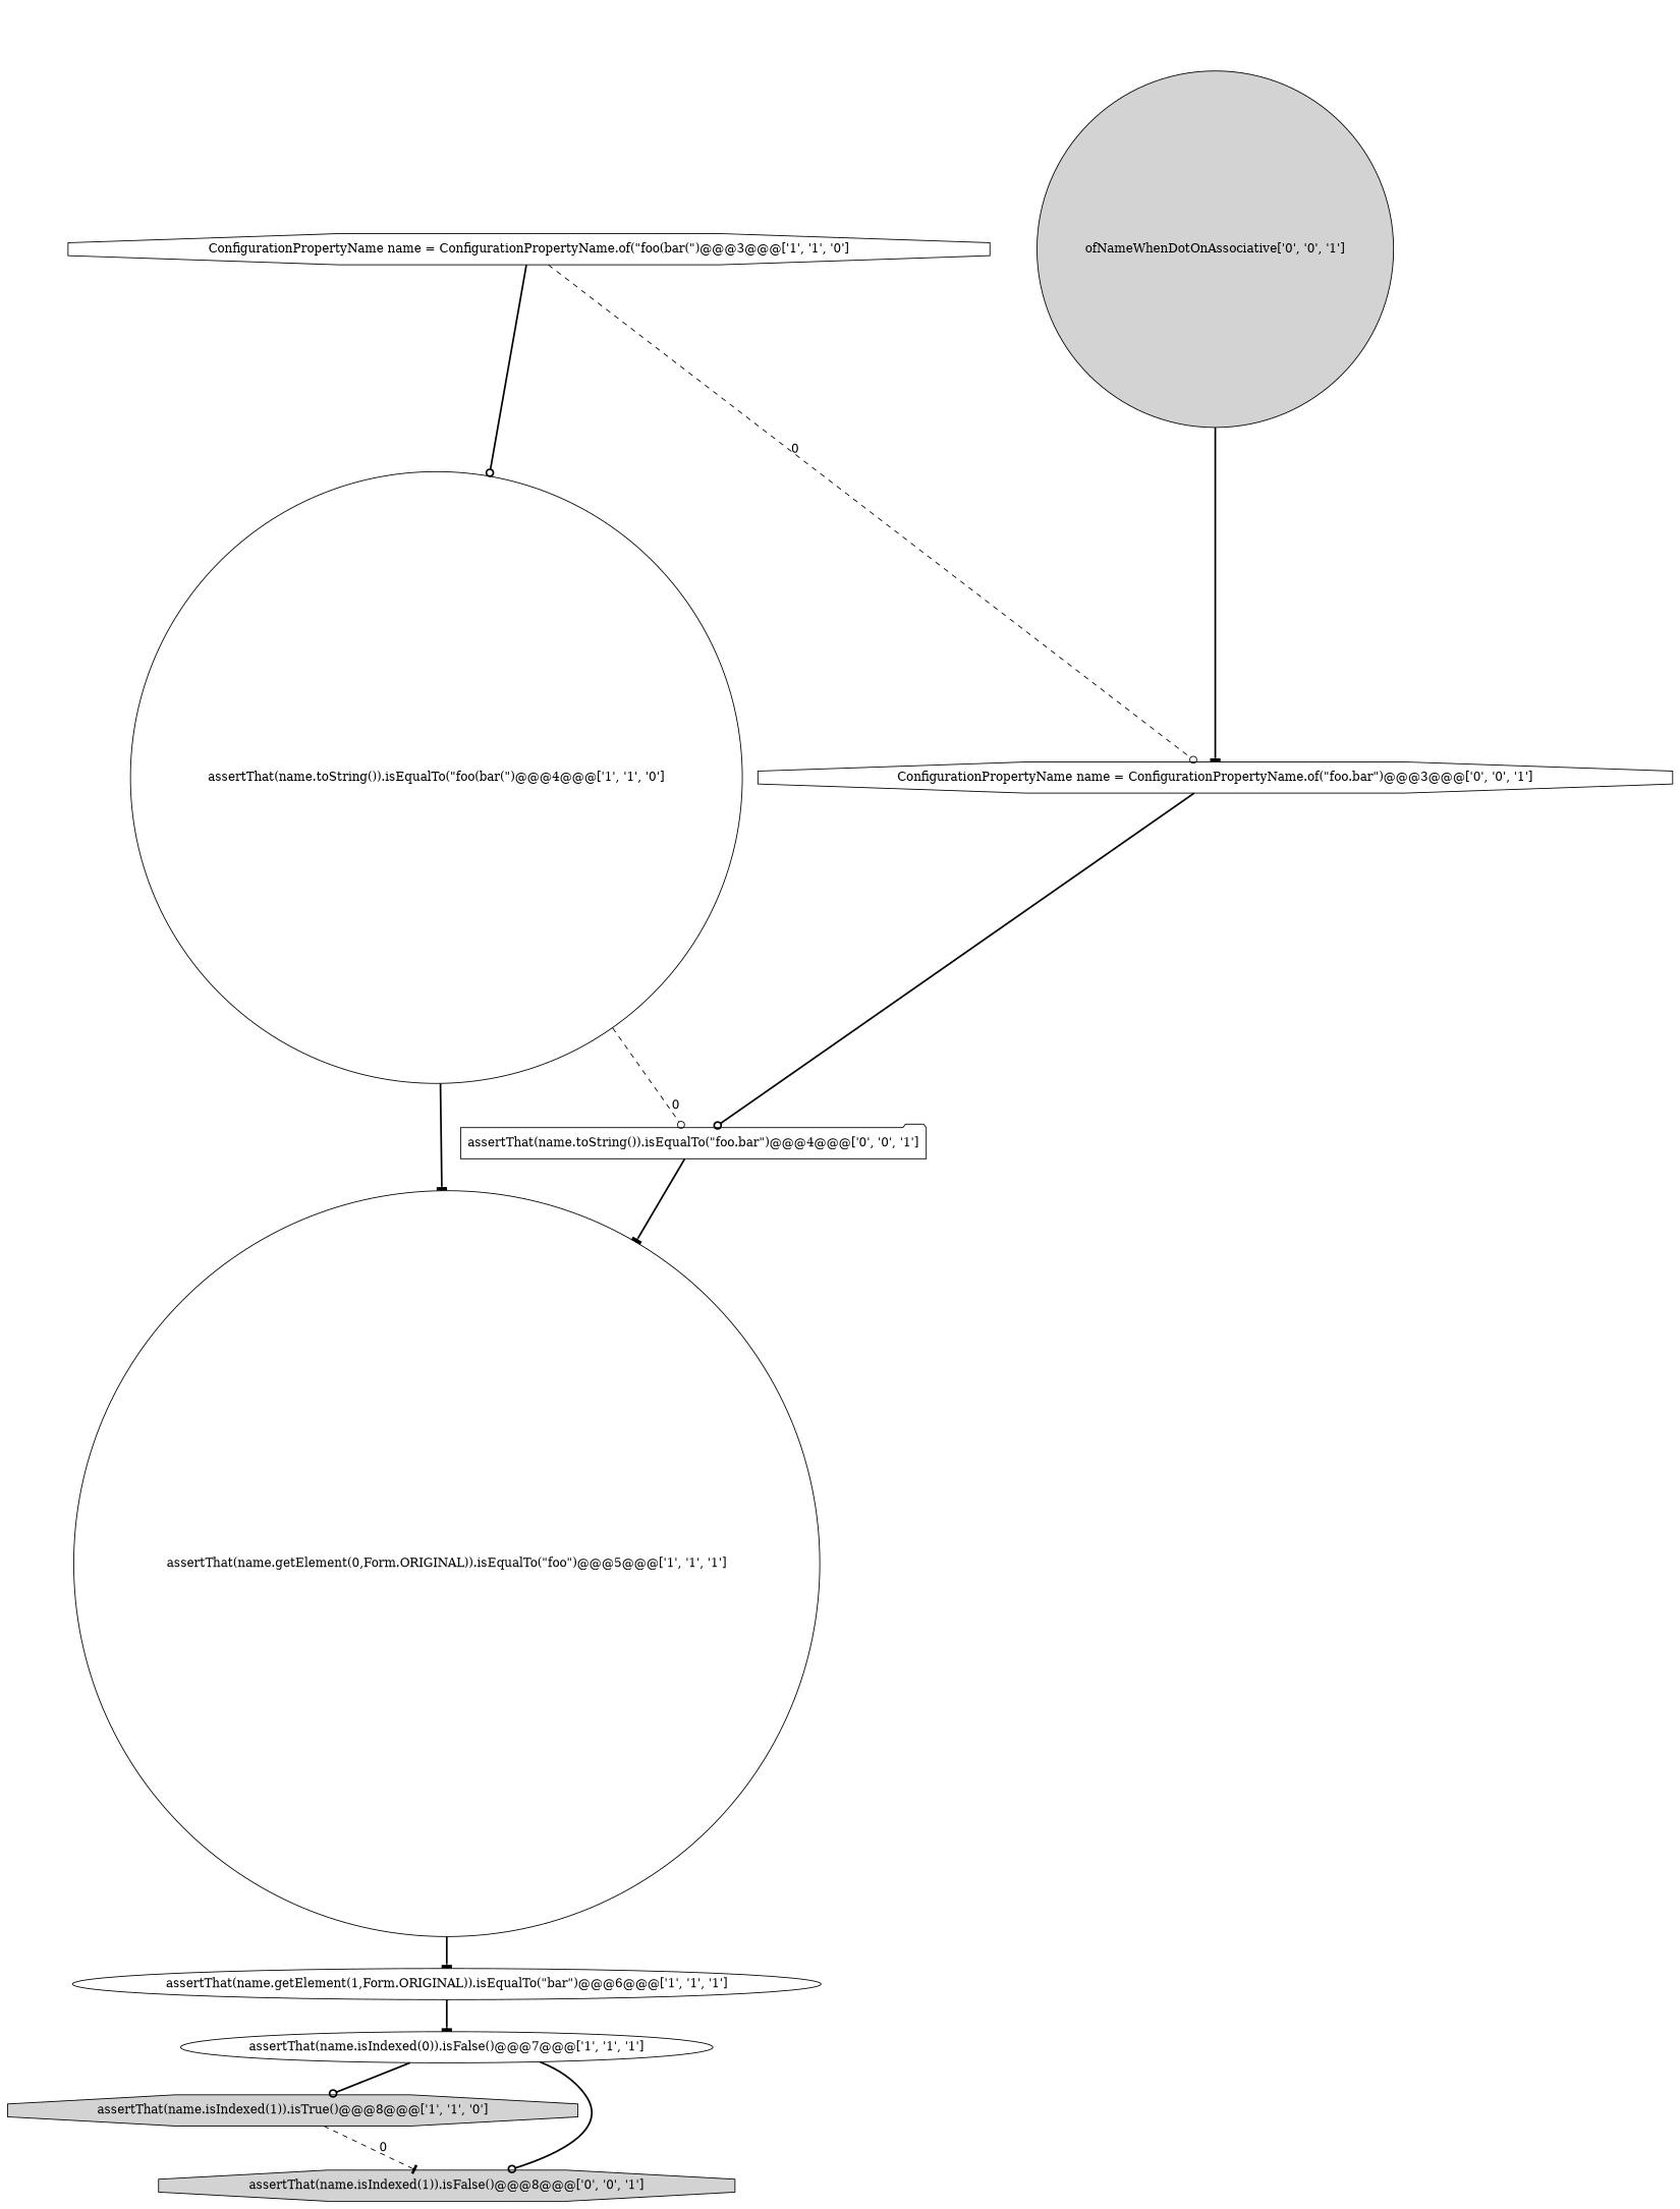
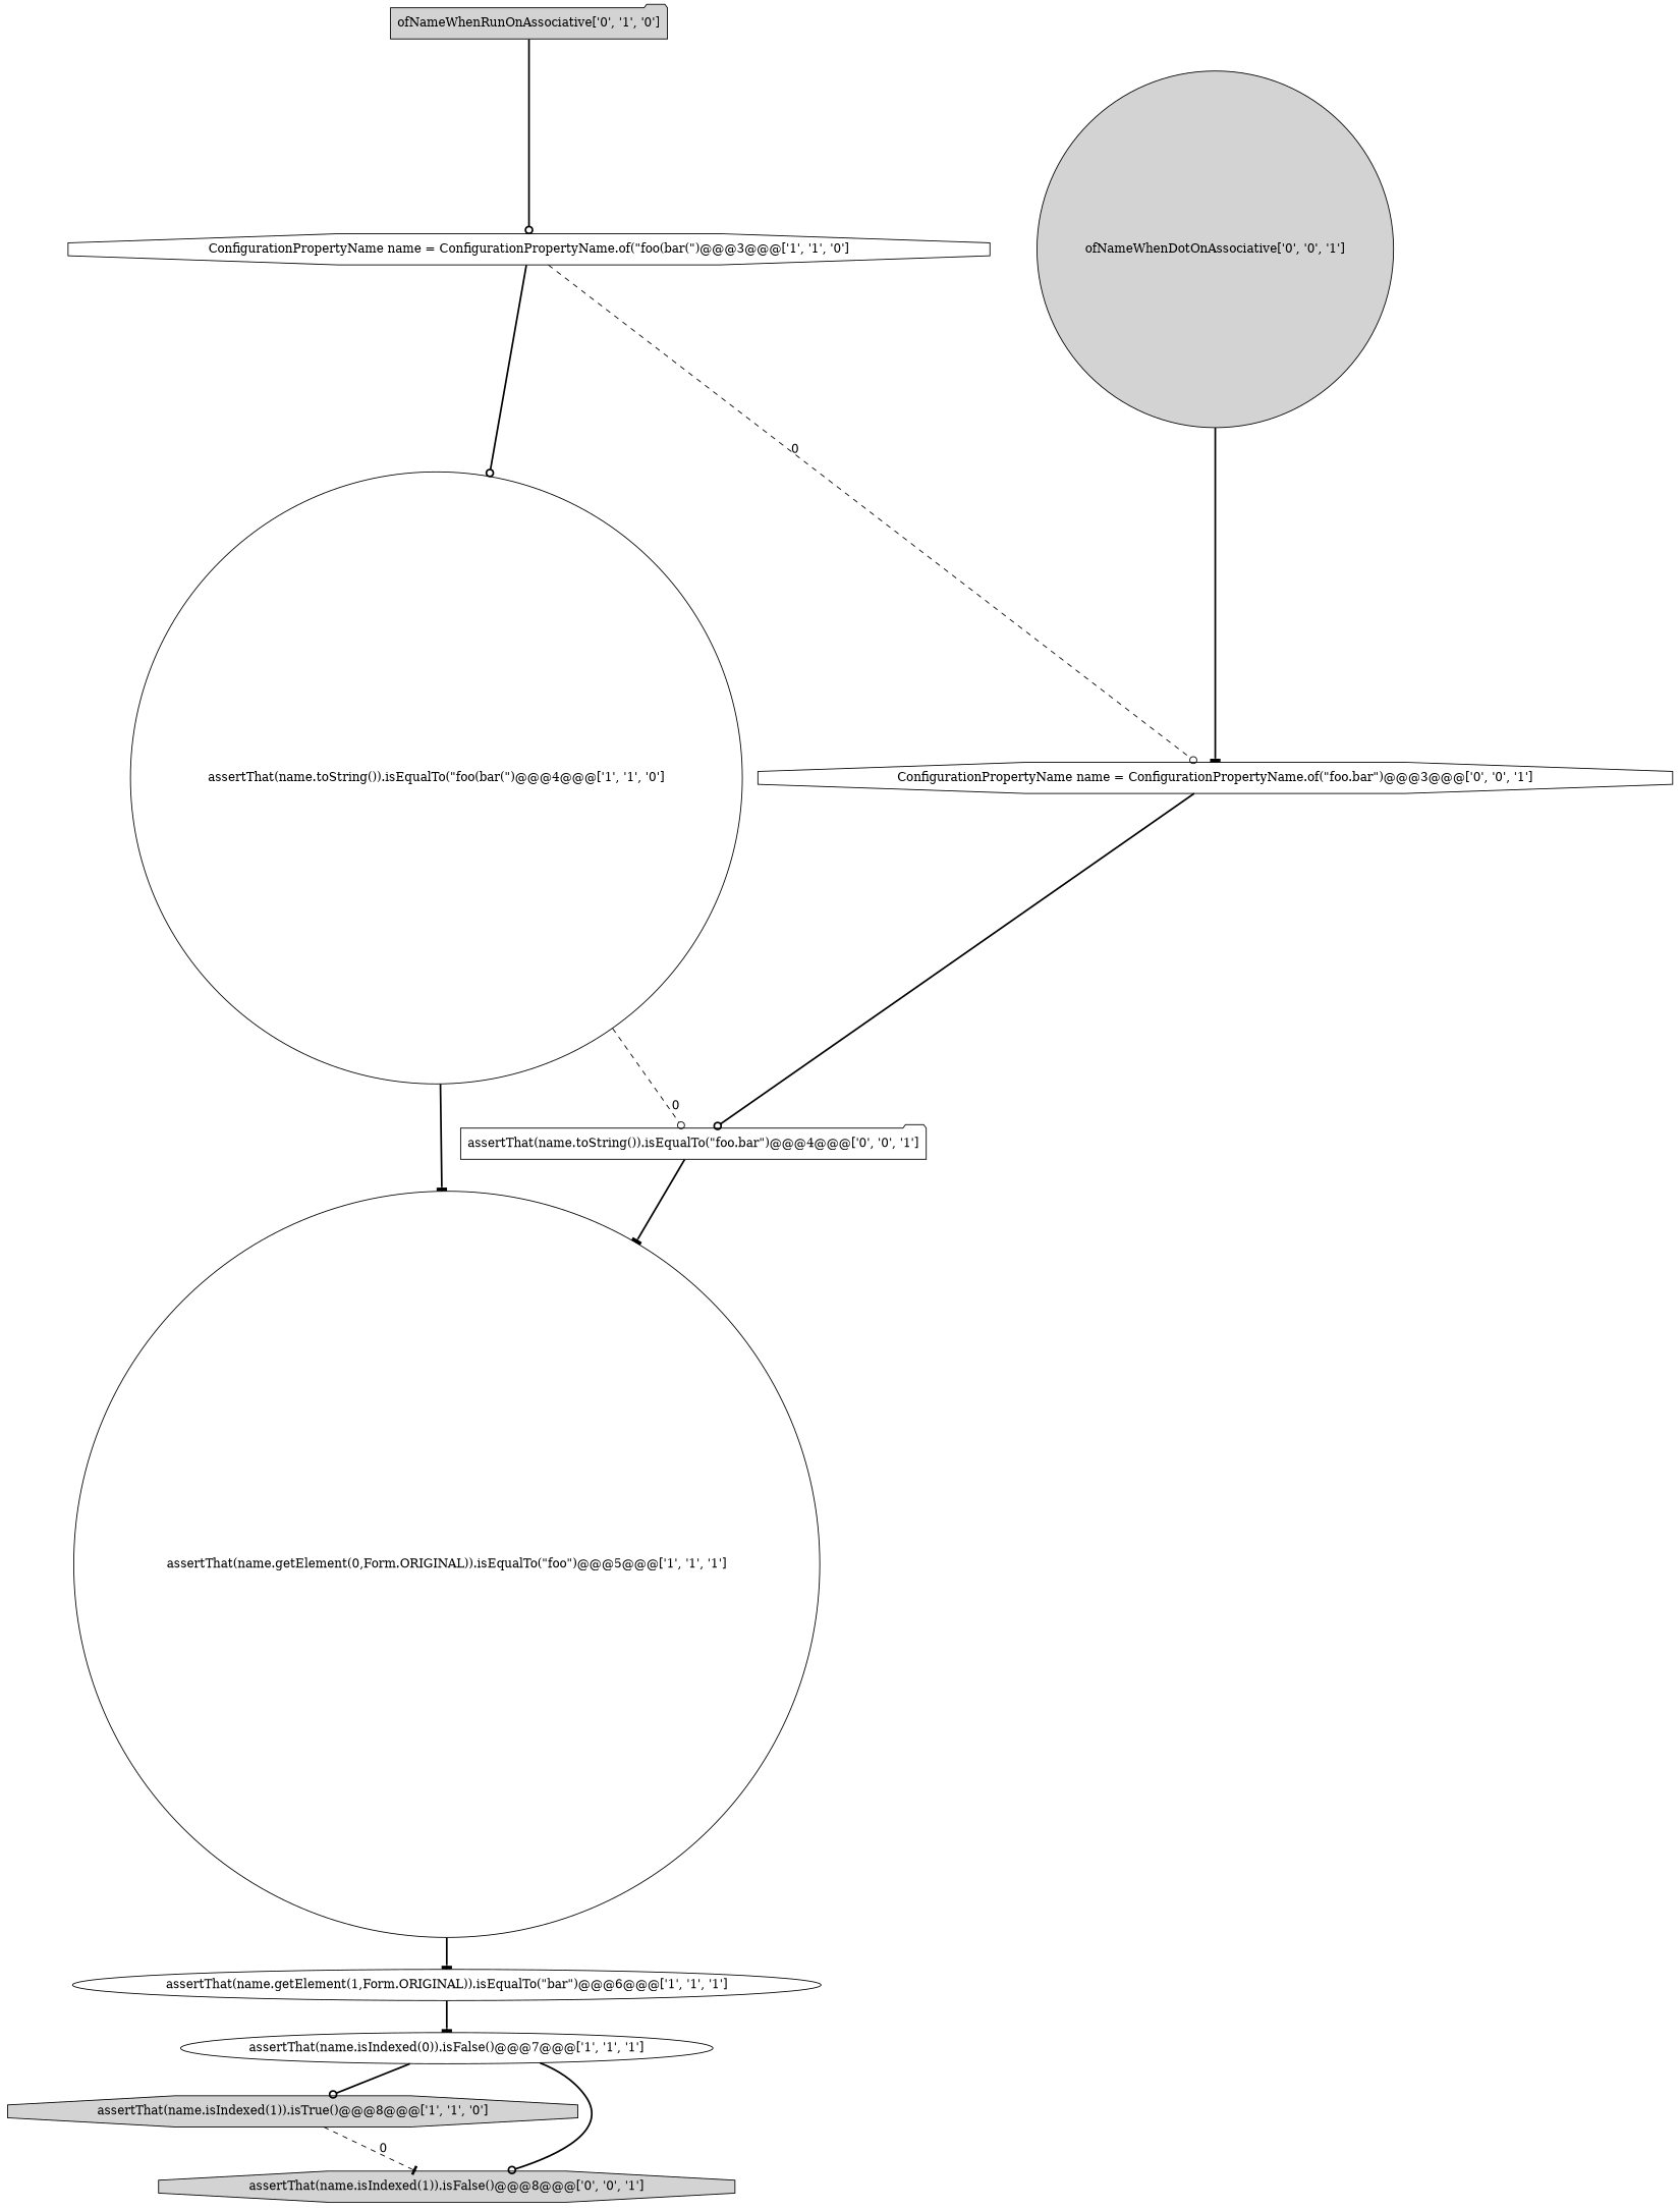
  digraph {
    node [fillcolor=white shape=octagon style=filled]
    edge [arrowhead=odot style=bold]
+   n1 [fillcolor=lightgray label="ofNameWhenRunOnAssociative['0', '1', '0']" shape=folder]
    n2 [label="ConfigurationPropertyName name = ConfigurationPropertyName.of(\"foo(bar(\")@@@3@@@['1', '1', '0']"]
    n3 [label="assertThat(name.toString()).isEqualTo(\"foo(bar(\")@@@4@@@['1', '1', '0']" shape=circle]
    n4 [label="ConfigurationPropertyName name = ConfigurationPropertyName.of(\"foo.bar\")@@@3@@@['0', '0', '1']"]
    n5 [label="assertThat(name.getElement(0,Form.ORIGINAL)).isEqualTo(\"foo\")@@@5@@@['1', '1', '1']" shape=circle]
    n6 [label="assertThat(name.toString()).isEqualTo(\"foo.bar\")@@@4@@@['0', '0', '1']" shape=folder]
    n7 [label="assertThat(name.getElement(1,Form.ORIGINAL)).isEqualTo(\"bar\")@@@6@@@['1', '1', '1']" shape=ellipse]
    n8 [label="assertThat(name.isIndexed(0)).isFalse()@@@7@@@['1', '1', '1']" shape=ellipse]
    n9 [fillcolor=lightgray label="assertThat(name.isIndexed(1)).isTrue()@@@8@@@['1', '1', '0']"]
    n10 [fillcolor=lightgray label="assertThat(name.isIndexed(1)).isFalse()@@@8@@@['0', '0', '1']"]
    n11 [fillcolor=lightgray label="ofNameWhenDotOnAssociative['0', '0', '1']" shape=circle]
+   n1 -> n2
    n2 -> n3
    n2 -> n4 [label=0 style=dashed]
    n3 -> n5 [arrowhead=tee]
    n3 -> n6 [label=0 style=dashed]
    n4 -> n6
    n5 -> n7 [arrowhead=tee]
    n6 -> n5 [arrowhead=tee]
    n7 -> n8 [arrowhead=tee]
    n8 -> n9
    n8 -> n10
    n9 -> n10 [arrowhead=tee label=0 style=dashed]
    n11 -> n4 [arrowhead=tee]
  }
